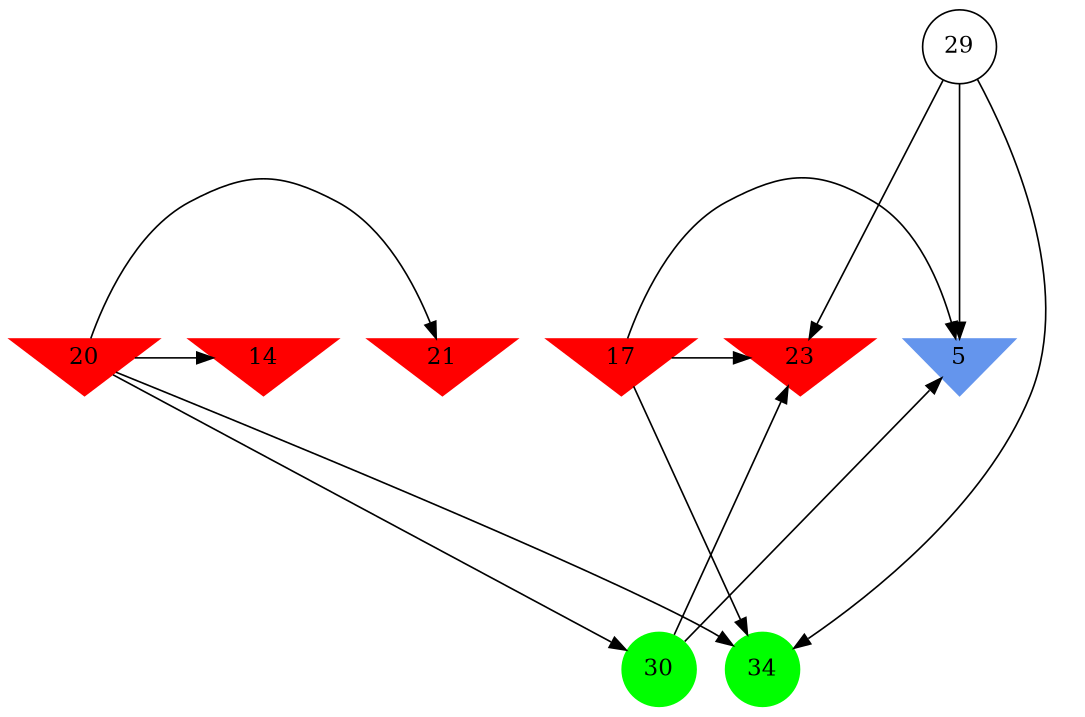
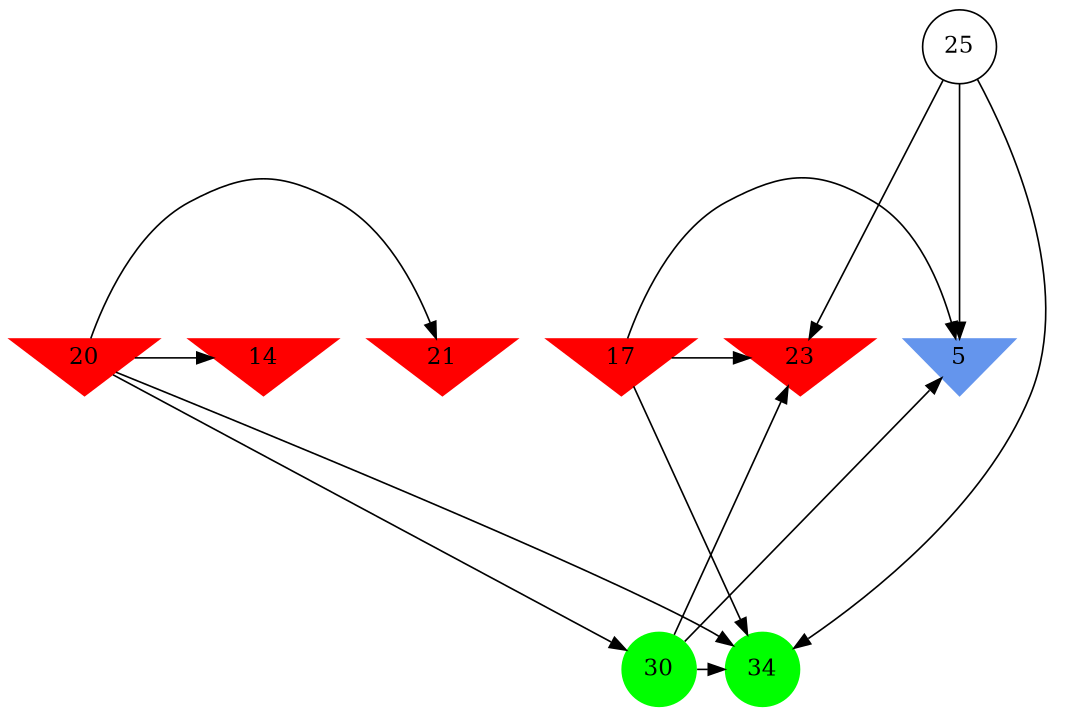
  digraph {
    ranksep=2.0
    node [color=red shape=invtriangle style=filled]
    n1 [color=cornflowerblue label=5]
    14
    17
    20
    21
    23
-   29 [color=black shape=circle style=""]
+   29 [color=black shape=circle label=25 style=""]
    30 [color=green shape=circle]
    n9 [color=green label=34 shape=circle]
    subgraph sub_1 {
      rank=same
      n1
      14
      17
      20
      21
      23
    }
    subgraph sub_2 {
      rank=same
      29
    }
    subgraph sub_3 {
      rank=same
      30
      n9
    }
    17 -> n1
    17 -> 23
    17 -> n9
    20 -> 14
    20 -> 21
    20 -> 30
    20 -> n9
    29 -> n1
    29 -> 23
    29 -> n9
    30 -> n1
    30 -> 23
+   30 -> n9
  }
